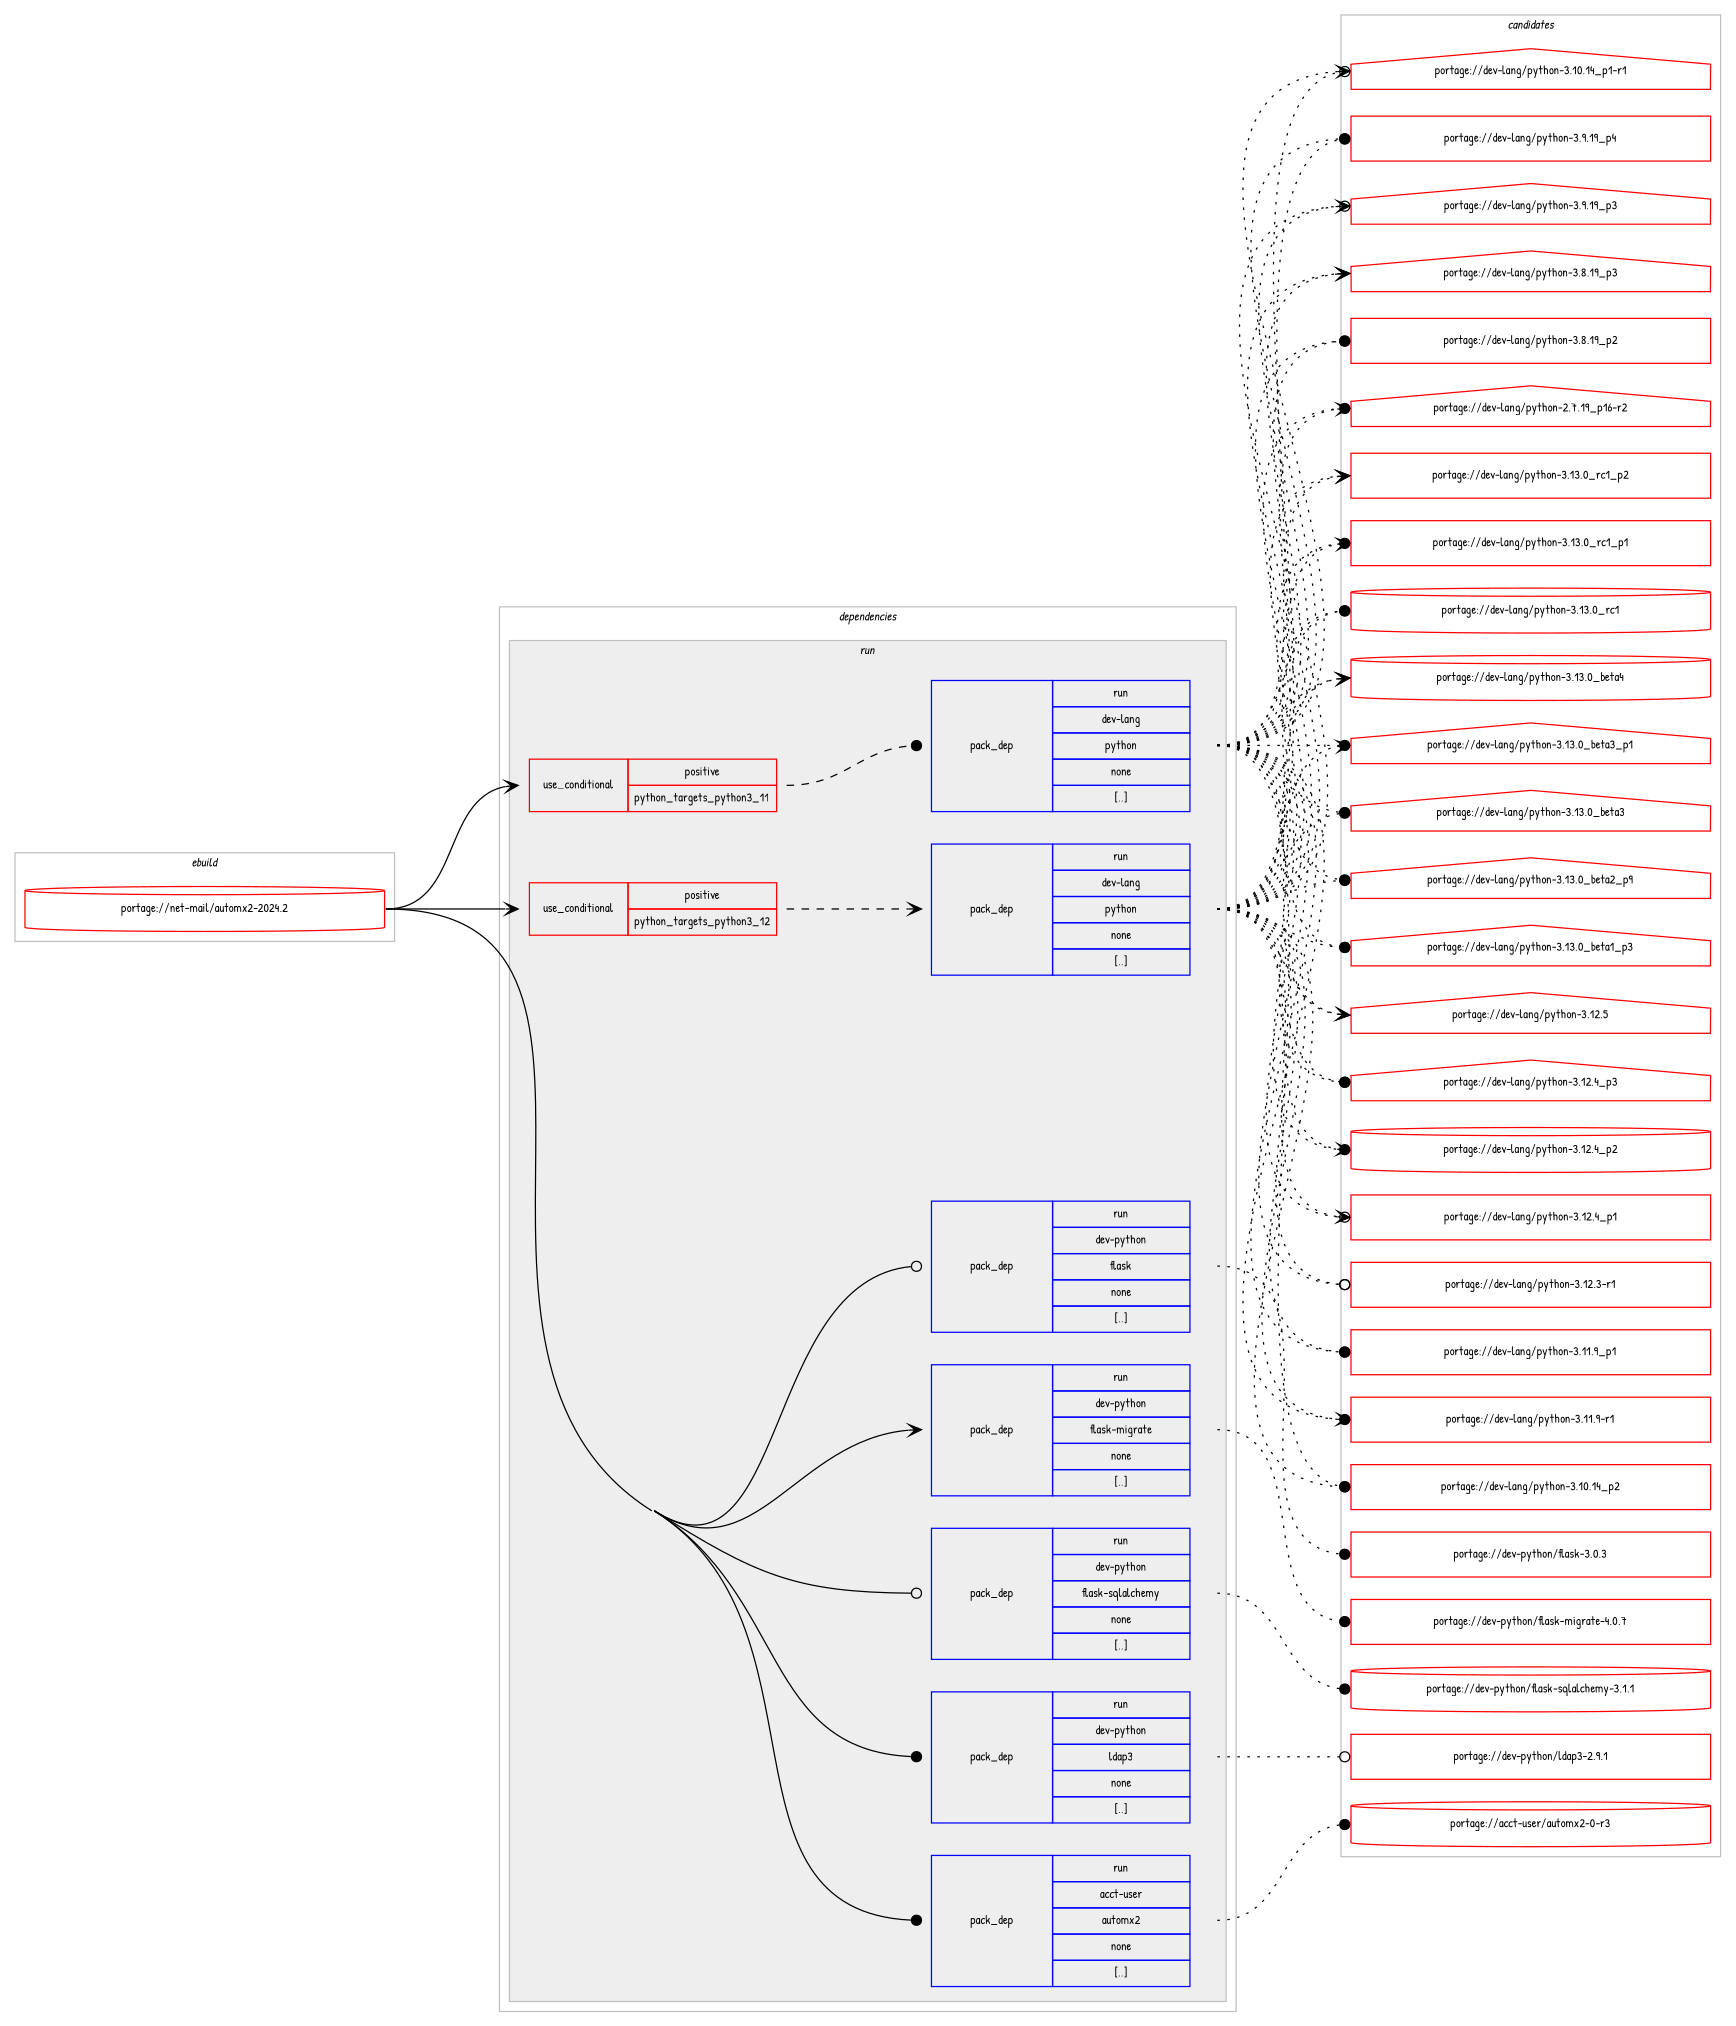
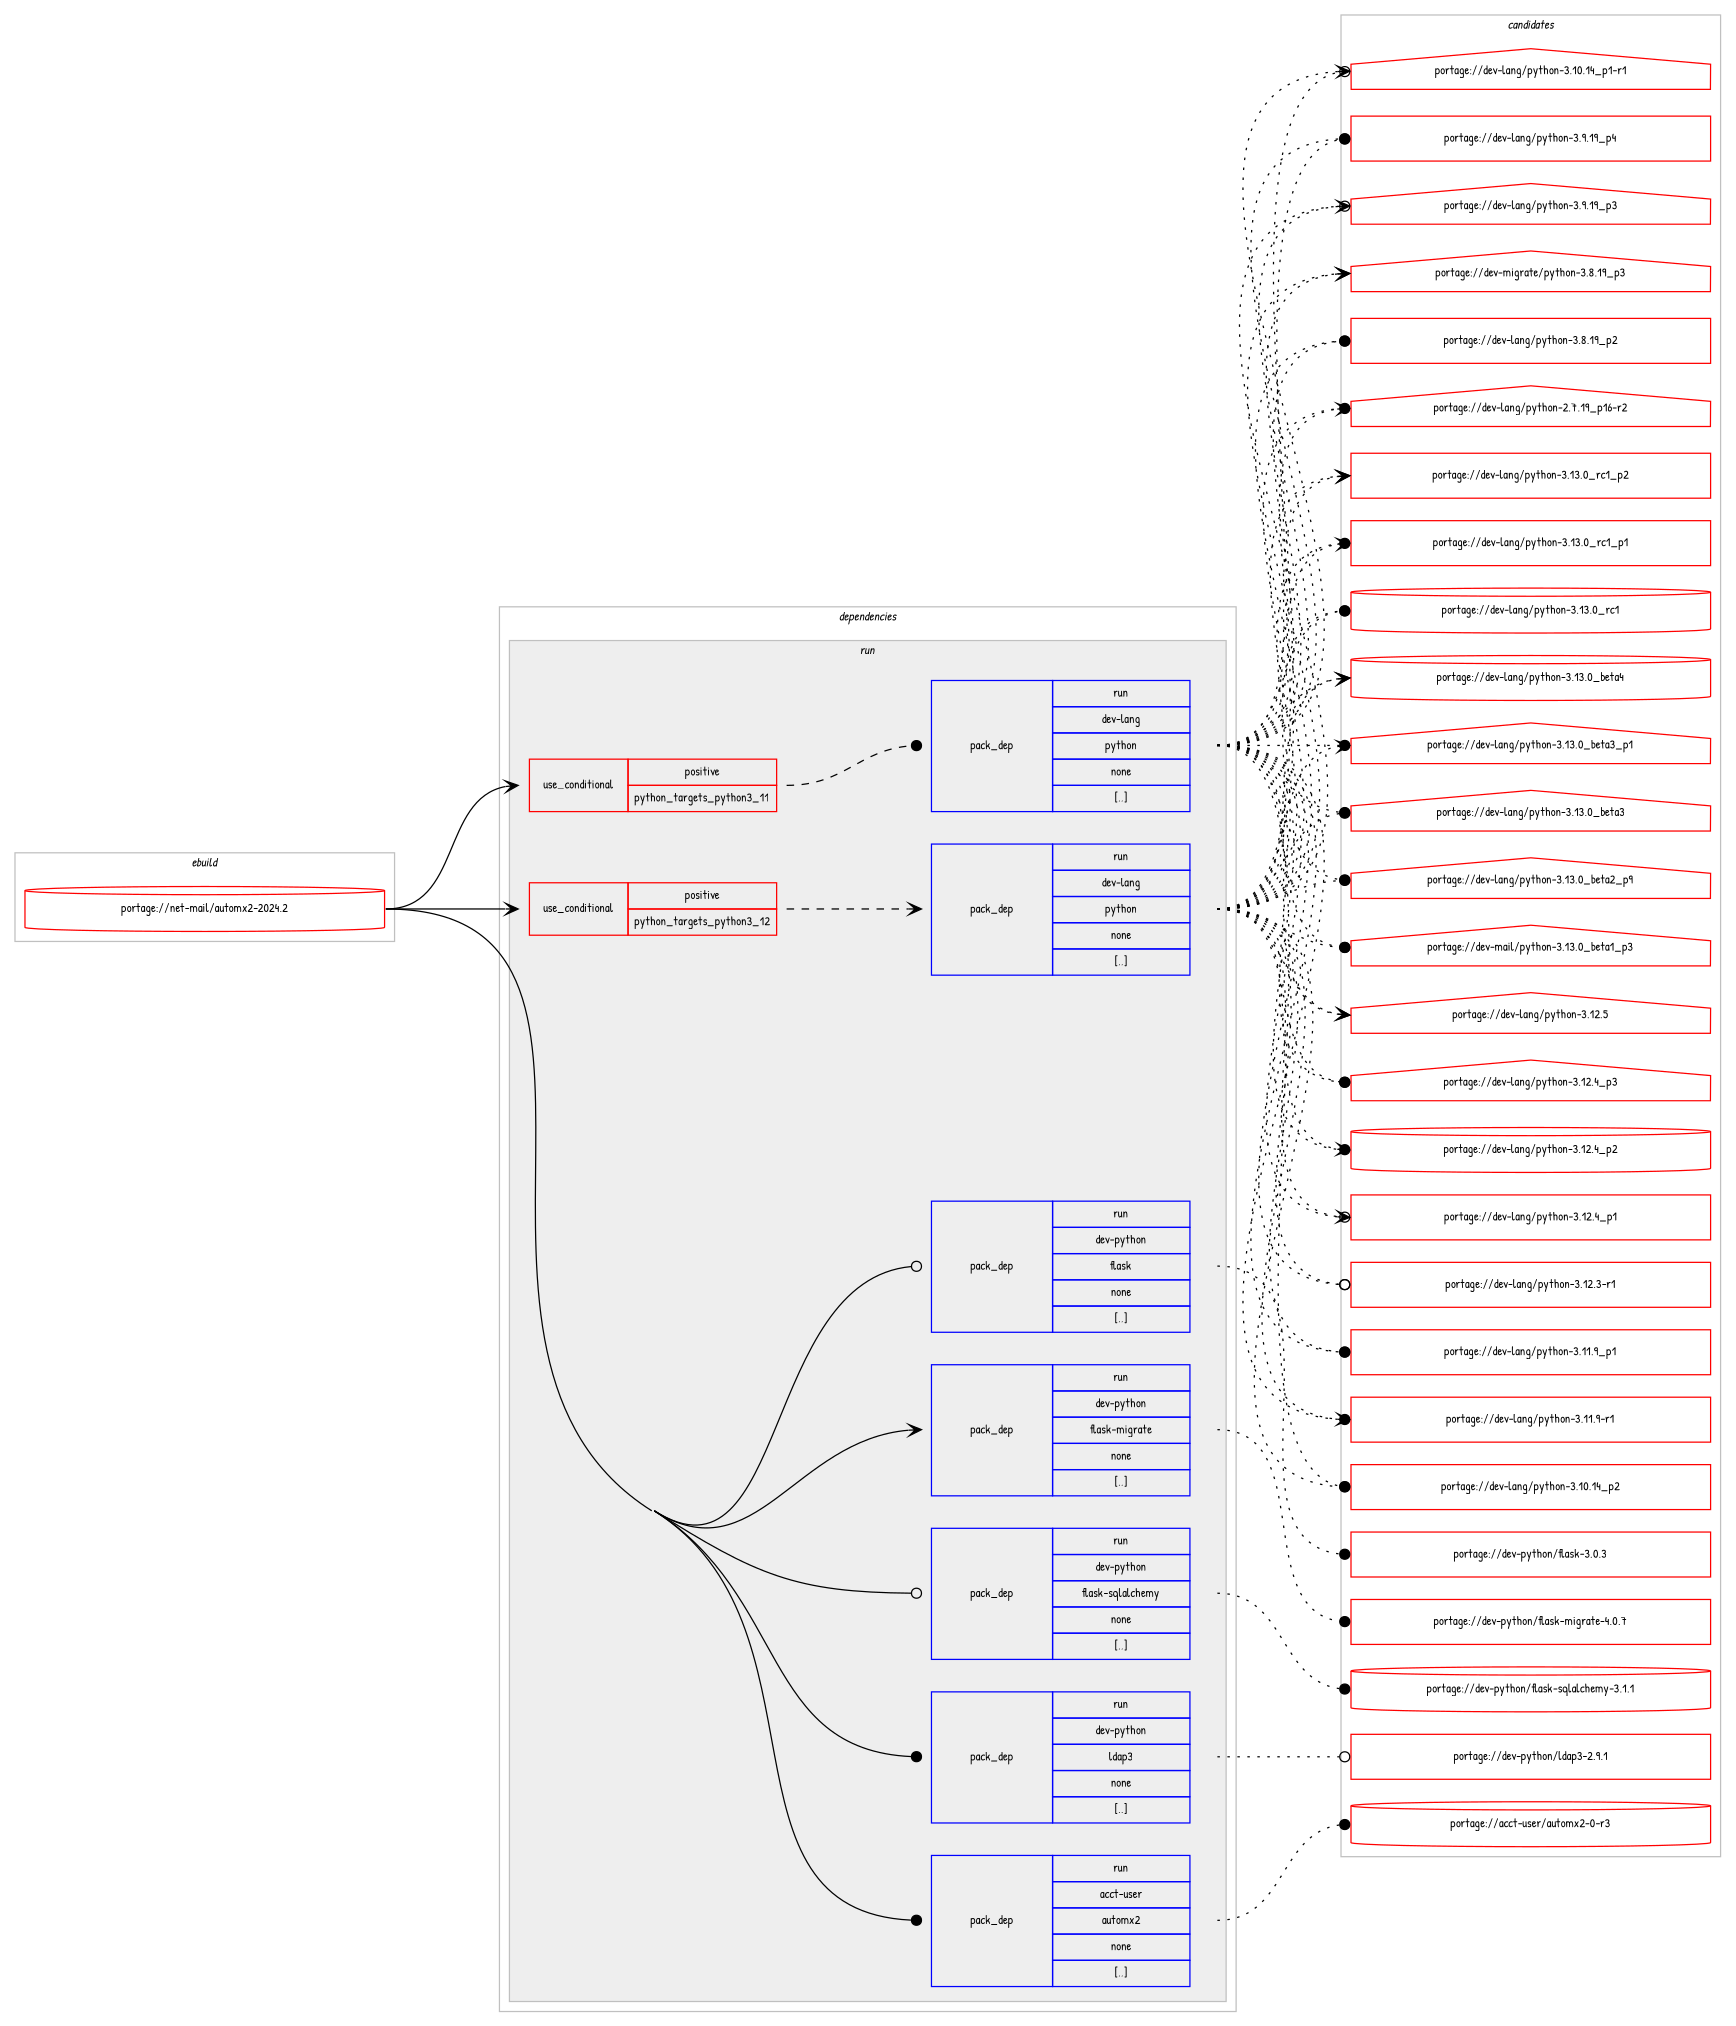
  digraph {
    compound=true
    concentrate=true
    fontname="Patrick Hand"
    fontsize=10
    newrank=true
    rankdir=LR
    ranksep=1.5
    node [color=red fontname="Patrick Hand" fontsize=10 shape=box]
    edge [arrowhead=dot fontname="Patrick Hand" headport=w style=dotted tailport=e weight=100]
    n1 [label="portage://net-mail/automx2-2024.2" shape=cylinder width=4]
    n2 [color=blue label=<<TABLE BORDER="0" CELLBORDER="1" CELLSPACING="0" CELLPADDING="4" WIDTH="220"><TR><TD ROWSPAN="6" CELLPADDING="30">pack_dep</TD></TR><TR><TD WIDTH="110">run</TD></TR><TR><TD>dev-lang</TD></TR><TR><TD>python</TD></TR><TR><TD>none</TD></TR><TR><TD>[,,]</TD></TR></TABLE>> shape=none]
    n3 [label=<<TABLE BORDER="0" CELLBORDER="1" CELLSPACING="0" CELLPADDING="4"><TR><TD ROWSPAN="3" CELLPADDING="10">use_conditional</TD></TR><TR><TD>positive</TD></TR><TR><TD>python_targets_python3_11</TD></TR></TABLE>> shape=none]
    n4 [color=blue label=<<TABLE BORDER="0" CELLBORDER="1" CELLSPACING="0" CELLPADDING="4" WIDTH="220"><TR><TD ROWSPAN="6" CELLPADDING="30">pack_dep</TD></TR><TR><TD WIDTH="110">run</TD></TR><TR><TD>dev-lang</TD></TR><TR><TD>python</TD></TR><TR><TD>none</TD></TR><TR><TD>[,,]</TD></TR></TABLE>> shape=none]
    n5 [label=<<TABLE BORDER="0" CELLBORDER="1" CELLSPACING="0" CELLPADDING="4"><TR><TD ROWSPAN="3" CELLPADDING="10">use_conditional</TD></TR><TR><TD>positive</TD></TR><TR><TD>python_targets_python3_12</TD></TR></TABLE>> shape=none]
    n6 [color=blue label=<<TABLE BORDER="0" CELLBORDER="1" CELLSPACING="0" CELLPADDING="4" WIDTH="220"><TR><TD ROWSPAN="6" CELLPADDING="30">pack_dep</TD></TR><TR><TD WIDTH="110">run</TD></TR><TR><TD>acct-user</TD></TR><TR><TD>automx2</TD></TR><TR><TD>none</TD></TR><TR><TD>[,,]</TD></TR></TABLE>> shape=none]
    n7 [color=blue label=<<TABLE BORDER="0" CELLBORDER="1" CELLSPACING="0" CELLPADDING="4" WIDTH="220"><TR><TD ROWSPAN="6" CELLPADDING="30">pack_dep</TD></TR><TR><TD WIDTH="110">run</TD></TR><TR><TD>dev-python</TD></TR><TR><TD>flask</TD></TR><TR><TD>none</TD></TR><TR><TD>[,,]</TD></TR></TABLE>> shape=none]
    n8 [color=blue label=<<TABLE BORDER="0" CELLBORDER="1" CELLSPACING="0" CELLPADDING="4" WIDTH="220"><TR><TD ROWSPAN="6" CELLPADDING="30">pack_dep</TD></TR><TR><TD WIDTH="110">run</TD></TR><TR><TD>dev-python</TD></TR><TR><TD>flask-migrate</TD></TR><TR><TD>none</TD></TR><TR><TD>[,,]</TD></TR></TABLE>> shape=none]
    n9 [color=blue label=<<TABLE BORDER="0" CELLBORDER="1" CELLSPACING="0" CELLPADDING="4" WIDTH="220"><TR><TD ROWSPAN="6" CELLPADDING="30">pack_dep</TD></TR><TR><TD WIDTH="110">run</TD></TR><TR><TD>dev-python</TD></TR><TR><TD>flask-sqlalchemy</TD></TR><TR><TD>none</TD></TR><TR><TD>[,,]</TD></TR></TABLE>> shape=none]
    n10 [color=blue label=<<TABLE BORDER="0" CELLBORDER="1" CELLSPACING="0" CELLPADDING="4" WIDTH="220"><TR><TD ROWSPAN="6" CELLPADDING="30">pack_dep</TD></TR><TR><TD WIDTH="110">run</TD></TR><TR><TD>dev-python</TD></TR><TR><TD>ldap3</TD></TR><TR><TD>none</TD></TR><TR><TD>[,,]</TD></TR></TABLE>> shape=none]
    n11 [label="portage://dev-lang/python-3.13.0_rc1_p2" width=4]
    n12 [label="portage://dev-lang/python-3.13.0_rc1_p1" width=4]
    n13 [label="portage://dev-lang/python-3.13.0_rc1" shape=cylinder width=4]
    n14 [label="portage://dev-lang/python-3.13.0_beta4" shape=cylinder width=4]
    n15 [label="portage://dev-lang/python-3.13.0_beta3_p1" shape=house width=4]
    n16 [label="portage://dev-lang/python-3.13.0_beta3" shape=house width=4]
    n17 [label="portage://dev-lang/python-3.13.0_beta2_p9" shape=house width=4]
-   n18 [label="portage://dev-lang/python-3.13.0_beta1_p3" shape=house width=4]
+   n18 [label="portage://dev-mail/python-3.13.0_beta1_p3" shape=house width=4]
    n19 [label="portage://dev-lang/python-3.12.5" shape=house width=4]
    n20 [label="portage://dev-lang/python-3.12.4_p3" shape=house width=4]
    n21 [label="portage://dev-lang/python-3.12.4_p2" shape=cylinder width=4]
    n22 [label="portage://dev-lang/python-3.12.4_p1" width=4]
    n23 [label="portage://dev-lang/python-3.12.3-r1" width=4]
    n24 [label="portage://dev-lang/python-3.11.9_p1" width=4]
    n25 [label="portage://dev-lang/python-3.11.9-r1" width=4]
    n26 [label="portage://dev-lang/python-3.10.14_p2" width=4]
    n27 [label="portage://dev-lang/python-3.10.14_p1-r1" shape=house width=4]
    n28 [label="portage://dev-lang/python-3.9.19_p4" width=4]
    n29 [label="portage://dev-lang/python-3.9.19_p3" shape=house width=4]
-   n30 [label="portage://dev-lang/python-3.8.19_p3" shape=house width=4]
+   n30 [label="portage://dev-migrate/python-3.8.19_p3" shape=house width=4]
    n31 [label="portage://dev-lang/python-3.8.19_p2" width=4]
    n32 [label="portage://dev-lang/python-2.7.19_p16-r2" shape=house width=4]
    n33 [label="portage://acct-user/automx2-0-r3" shape=cylinder width=4]
    n34 [label="portage://dev-python/flask-3.0.3" width=4]
    n35 [label="portage://dev-python/flask-migrate-4.0.7" width=4]
    n36 [label="portage://dev-python/flask-sqlalchemy-3.1.1" shape=cylinder width=4]
    n37 [label="portage://dev-python/ldap3-2.9.1" width=4]
    subgraph cluster_1 {
      color=gray
      label=<<i>ebuild</i>>
      n1
    }
    subgraph cluster_2 {
      color=gray
      label=<<i>dependencies</i>>
      subgraph cluster_3 {
        color=gray
        fillcolor="#eeeeee"
        label=<<i>compile</i>>
        style=filled
      }
      subgraph cluster_4 {
        color=gray
        fillcolor="#eeeeee"
        label=<<i>compile and run</i>>
        style=filled
      }
      subgraph cluster_5 {
        color=gray
        fillcolor="#eeeeee"
        label=<<i>run</i>>
        style=filled
        subgraph sub_6 {
          color=gray
          fillcolor="#eeeeee"
          label=<<i>run</i>>
          style=filled
          n3
          subgraph sub_7 {
            color=gray
            fillcolor="#eeeeee"
            label=<<i>run</i>>
            style=filled
            n2
          }
        }
        subgraph sub_8 {
          color=gray
          fillcolor="#eeeeee"
          label=<<i>run</i>>
          style=filled
          n5
          subgraph sub_9 {
            color=gray
            fillcolor="#eeeeee"
            label=<<i>run</i>>
            style=filled
            n4
          }
        }
        subgraph sub_10 {
          color=gray
          fillcolor="#eeeeee"
          label=<<i>run</i>>
          style=filled
          n6
        }
        subgraph sub_11 {
          color=gray
          fillcolor="#eeeeee"
          label=<<i>run</i>>
          style=filled
          n7
        }
        subgraph sub_12 {
          color=gray
          fillcolor="#eeeeee"
          label=<<i>run</i>>
          style=filled
          n8
        }
        subgraph sub_13 {
          color=gray
          fillcolor="#eeeeee"
          label=<<i>run</i>>
          style=filled
          n9
        }
        subgraph sub_14 {
          color=gray
          fillcolor="#eeeeee"
          label=<<i>run</i>>
          style=filled
          n10
        }
      }
    }
    subgraph cluster_15 {
      color=gray
      label=<<i>candidates</i>>
      rank=same
      subgraph sub_16 {
        color=black
        label=<<i>candidates</i>>
        nodesep=1
        rank=same
        n11
        n12
        n13
        n14
        n15
        n16
        n17
        n18
        n19
        n20
        n21
        n22
        n23
        n24
        n25
        n26
        n27
        n28
        n29
        n30
        n31
        n32
      }
      subgraph sub_17 {
        color=black
        label=<<i>candidates</i>>
        nodesep=1
        rank=same
        n11
        n12
        n13
        n14
        n15
        n16
        n17
        n18
        n19
        n20
        n21
        n22
        n23
        n24
        n25
        n26
        n27
        n28
        n29
        n30
        n31
        n32
      }
      subgraph sub_18 {
        color=black
        label=<<i>candidates</i>>
        nodesep=1
        rank=same
        n33
      }
      subgraph sub_19 {
        color=black
        label=<<i>candidates</i>>
        nodesep=1
        rank=same
        n34
      }
      subgraph sub_20 {
        color=black
        label=<<i>candidates</i>>
        nodesep=1
        rank=same
        n35
      }
      subgraph sub_21 {
        color=black
        label=<<i>candidates</i>>
        nodesep=1
        rank=same
        n36
      }
      subgraph sub_22 {
        color=black
        label=<<i>candidates</i>>
        nodesep=1
        rank=same
        n37
      }
    }
    n1 -> n3 [arrowhead=vee style=solid weight=20]
    n1 -> n5 [arrowhead=vee style=solid weight=20]
    n1 -> n6 [style=solid weight=20]
    n1 -> n7 [arrowhead=odot style=solid weight=20]
    n1 -> n8 [arrowhead=vee style=solid weight=20]
    n1 -> n9 [arrowhead=odot style=solid weight=20]
    n1 -> n10 [style=solid weight=20]
    n2 -> n11 [arrowhead=vee]
    n2 -> n12 [arrowhead=vee]
    n2 -> n13 [arrowhead=odot]
    n2 -> n14 [arrowhead=vee]
    n2 -> n15
    n2 -> n16
    n2 -> n17
    n2 -> n18 [arrowhead=odot]
    n2 -> n19 [arrowhead=vee]
    n2 -> n20
    n2 -> n21 [arrowhead=vee]
    n2 -> n22 [arrowhead=vee]
    n2 -> n23 [arrowhead=odot]
    n2 -> n24 [arrowhead=odot]
    n2 -> n25 [arrowhead=vee]
    n2 -> n26 [arrowhead=odot]
    n2 -> n27 [arrowhead=vee]
    n2 -> n28 [arrowhead=odot]
    n2 -> n29 [arrowhead=odot]
    n2 -> n30 [arrowhead=vee]
    n2 -> n31
    n2 -> n32 [arrowhead=vee]
    n3 -> n2 [style=dashed weight=20]
    n4 -> n11 [arrowhead=vee]
    n4 -> n12
    n4 -> n13
    n4 -> n14 [arrowhead=vee]
    n4 -> n15 [arrowhead=vee]
    n4 -> n16 [arrowhead=odot]
    n4 -> n17 [arrowhead=odot]
    n4 -> n18
    n4 -> n19 [arrowhead=vee]
    n4 -> n20 [arrowhead=odot]
    n4 -> n21
    n4 -> n22 [arrowhead=odot]
    n4 -> n23 [arrowhead=odot]
    n4 -> n24
    n4 -> n25
    n4 -> n26
    n4 -> n27 [arrowhead=odot]
    n4 -> n28
    n4 -> n29 [arrowhead=vee]
    n4 -> n30 [arrowhead=vee]
    n4 -> n31
    n4 -> n32
    n5 -> n4 [arrowhead=vee style=dashed weight=20]
    n6 -> n33
    n7 -> n34
    n8 -> n35
    n9 -> n36
    n10 -> n37 [arrowhead=odot]
  }
